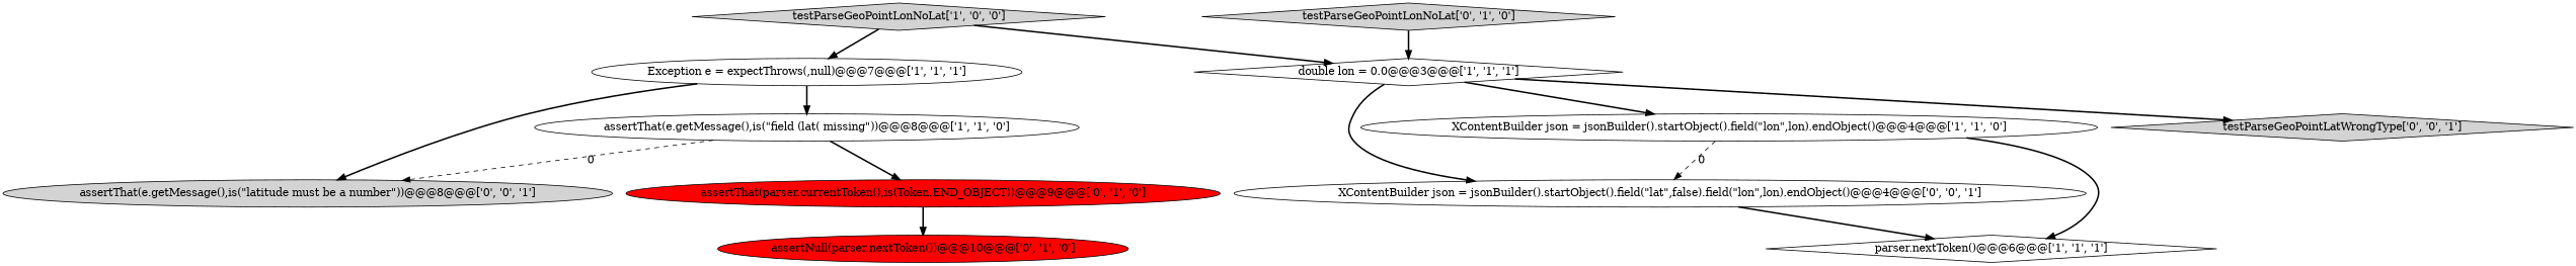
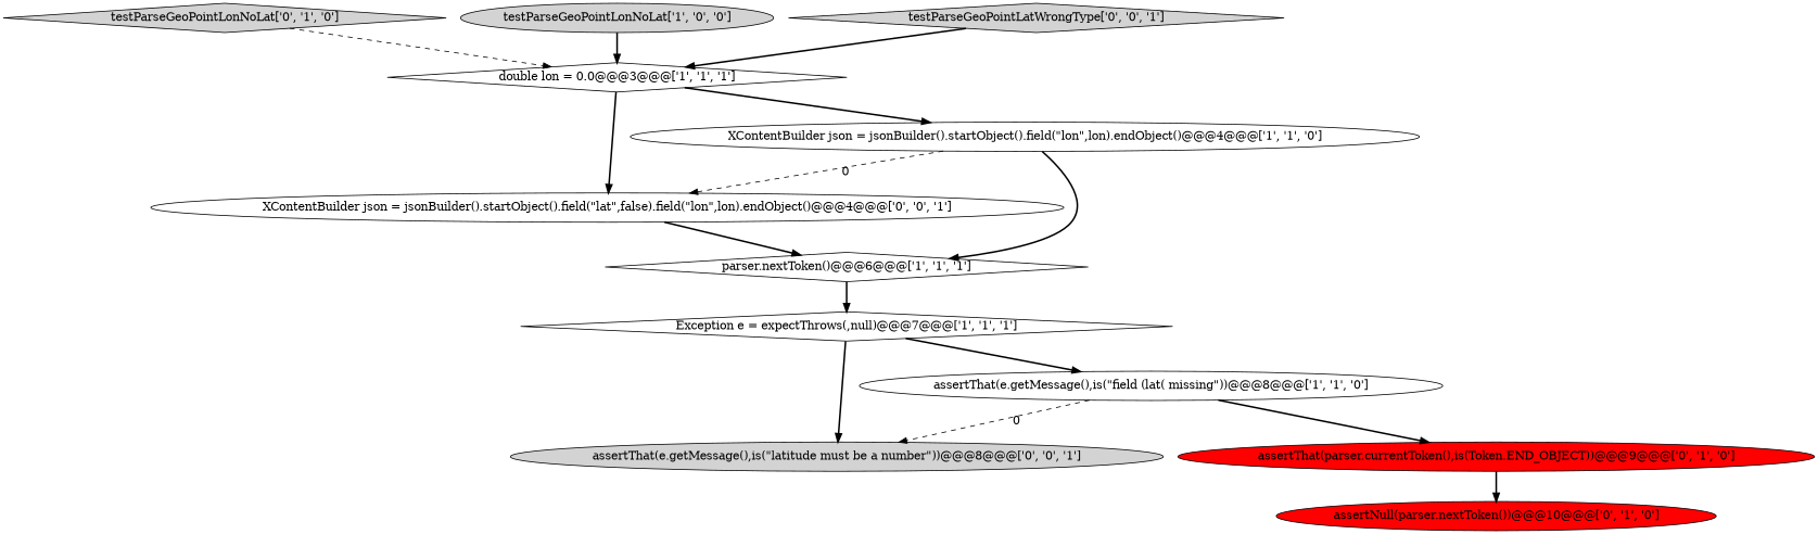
  digraph {
    node [fillcolor=white shape=ellipse style=filled]
    edge [style=bold]
    n1 [fillcolor=red label="assertThat(parser.currentToken(),is(Token.END_OBJECT))@@@9@@@['0', '1', '0']"]
    n2 [fillcolor=red label="assertNull(parser.nextToken())@@@10@@@['0', '1', '0']"]
    n3 [label="parser.nextToken()@@@6@@@['1', '1', '1']" shape=diamond]
-   n4 [label="Exception e = expectThrows(,null)@@@7@@@['1', '1', '1']"]
+   n4 [label="Exception e = expectThrows(,null)@@@7@@@['1', '1', '1']" shape=diamond]
    n5 [fillcolor=lightgray label="assertThat(e.getMessage(),is(\"latitude must be a number\"))@@@8@@@['0', '0', '1']"]
    n6 [label="assertThat(e.getMessage(),is(\"field (lat( missing\"))@@@8@@@['1', '1', '0']"]
    n7 [fillcolor=lightgray label="testParseGeoPointLonNoLat['0', '1', '0']" shape=diamond]
    n8 [label="double lon = 0.0@@@3@@@['1', '1', '1']" shape=diamond]
    n9 [label="XContentBuilder json = jsonBuilder().startObject().field(\"lat\",false).field(\"lon\",lon).endObject()@@@4@@@['0', '0', '1']"]
    n10 [label="XContentBuilder json = jsonBuilder().startObject().field(\"lon\",lon).endObject()@@@4@@@['1', '1', '0']"]
-   n11 [fillcolor=lightgray label="testParseGeoPointLonNoLat['1', '0', '0']" shape=diamond]
+   n11 [fillcolor=lightgray label="testParseGeoPointLonNoLat['1', '0', '0']"]
    n12 [fillcolor=lightgray label="testParseGeoPointLatWrongType['0', '0', '1']" shape=diamond]
    n1 -> n2
-   n11 -> n4
+   n3 -> n4
    n4 -> n5
    n4 -> n6
    n6 -> n1
    n6 -> n5 [label=0 style=dashed]
-   n7 -> n8
+   n7 -> n8 [style=dashed]
    n8 -> n9
    n8 -> n10
    n9 -> n3
    n10 -> n3
    n10 -> n9 [label=0 style=dashed]
    n11 -> n8
-   n8 -> n12
+   n12 -> n8
  }
